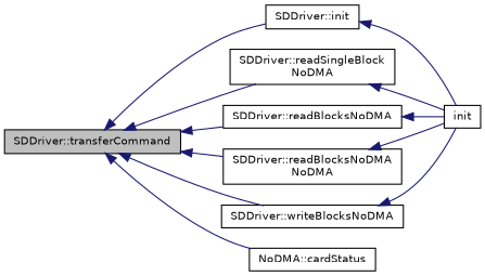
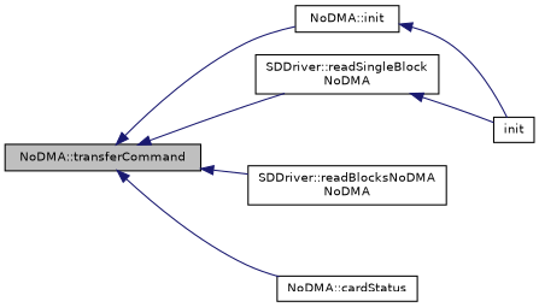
  digraph {
    rankdir=LR
    node [color=black fillcolor=white fontname=Helvetica fontsize=10 shape=record style=filled]
    edge [color=midnightblue dir=back fontname=Helvetica fontsize=10 labelfontname=Helvetica labelfontsize=10 style=solid]
-   n1 [fillcolor=grey75 fontcolor=black height=0.2 label="SDDriver::transferCommand" width=0.4]
-   n2 [height=0.2 label="SDDriver::init" width=0.4]
+   n1 [fillcolor=grey75 fontcolor=black height=0.2 label="NoDMA::transferCommand" width=0.4]
+   n2 [height=0.2 label="NoDMA::init" width=0.4]
    n3 [height=0.2 label="SDDriver::readSingleBlock\lNoDMA" width=0.4]
-   n4 [height=0.2 label="SDDriver::readBlocksNoDMA" width=0.4]
    n5 [height=0.2 label="SDDriver::readBlocksNoDMA\lNoDMA" width=0.4]
-   n6 [height=0.2 label="SDDriver::writeBlocksNoDMA" width=0.4]
    n7 [height=0.2 label="NoDMA::cardStatus" width=0.4]
    n8 [height=0.2 label=init width=0.4]
    n1 -> n2
    n1 -> n3
-   n1 -> n4
    n1 -> n5
-   n1 -> n6
    n1 -> n7
    n2 -> n8
    n3 -> n8
-   n4 -> n8
-   n5 -> n8
-   n6 -> n8
  }
